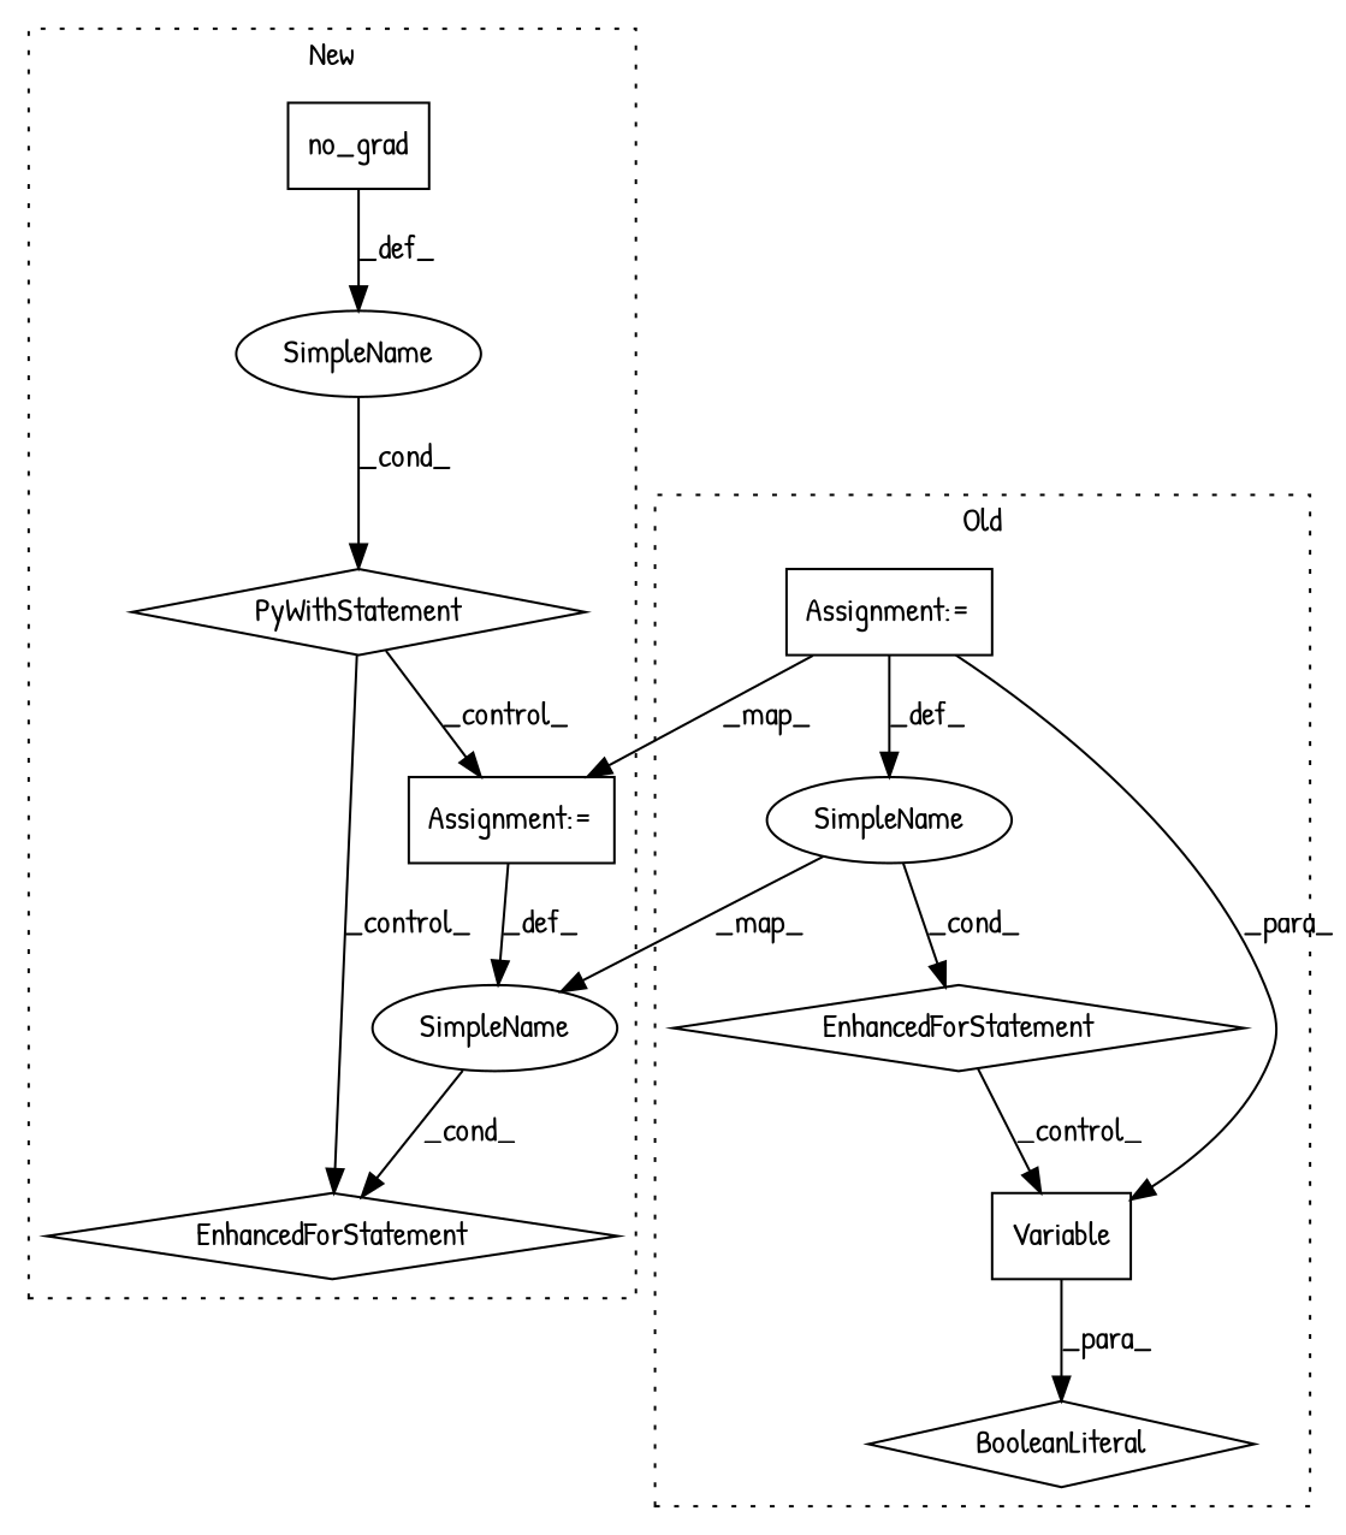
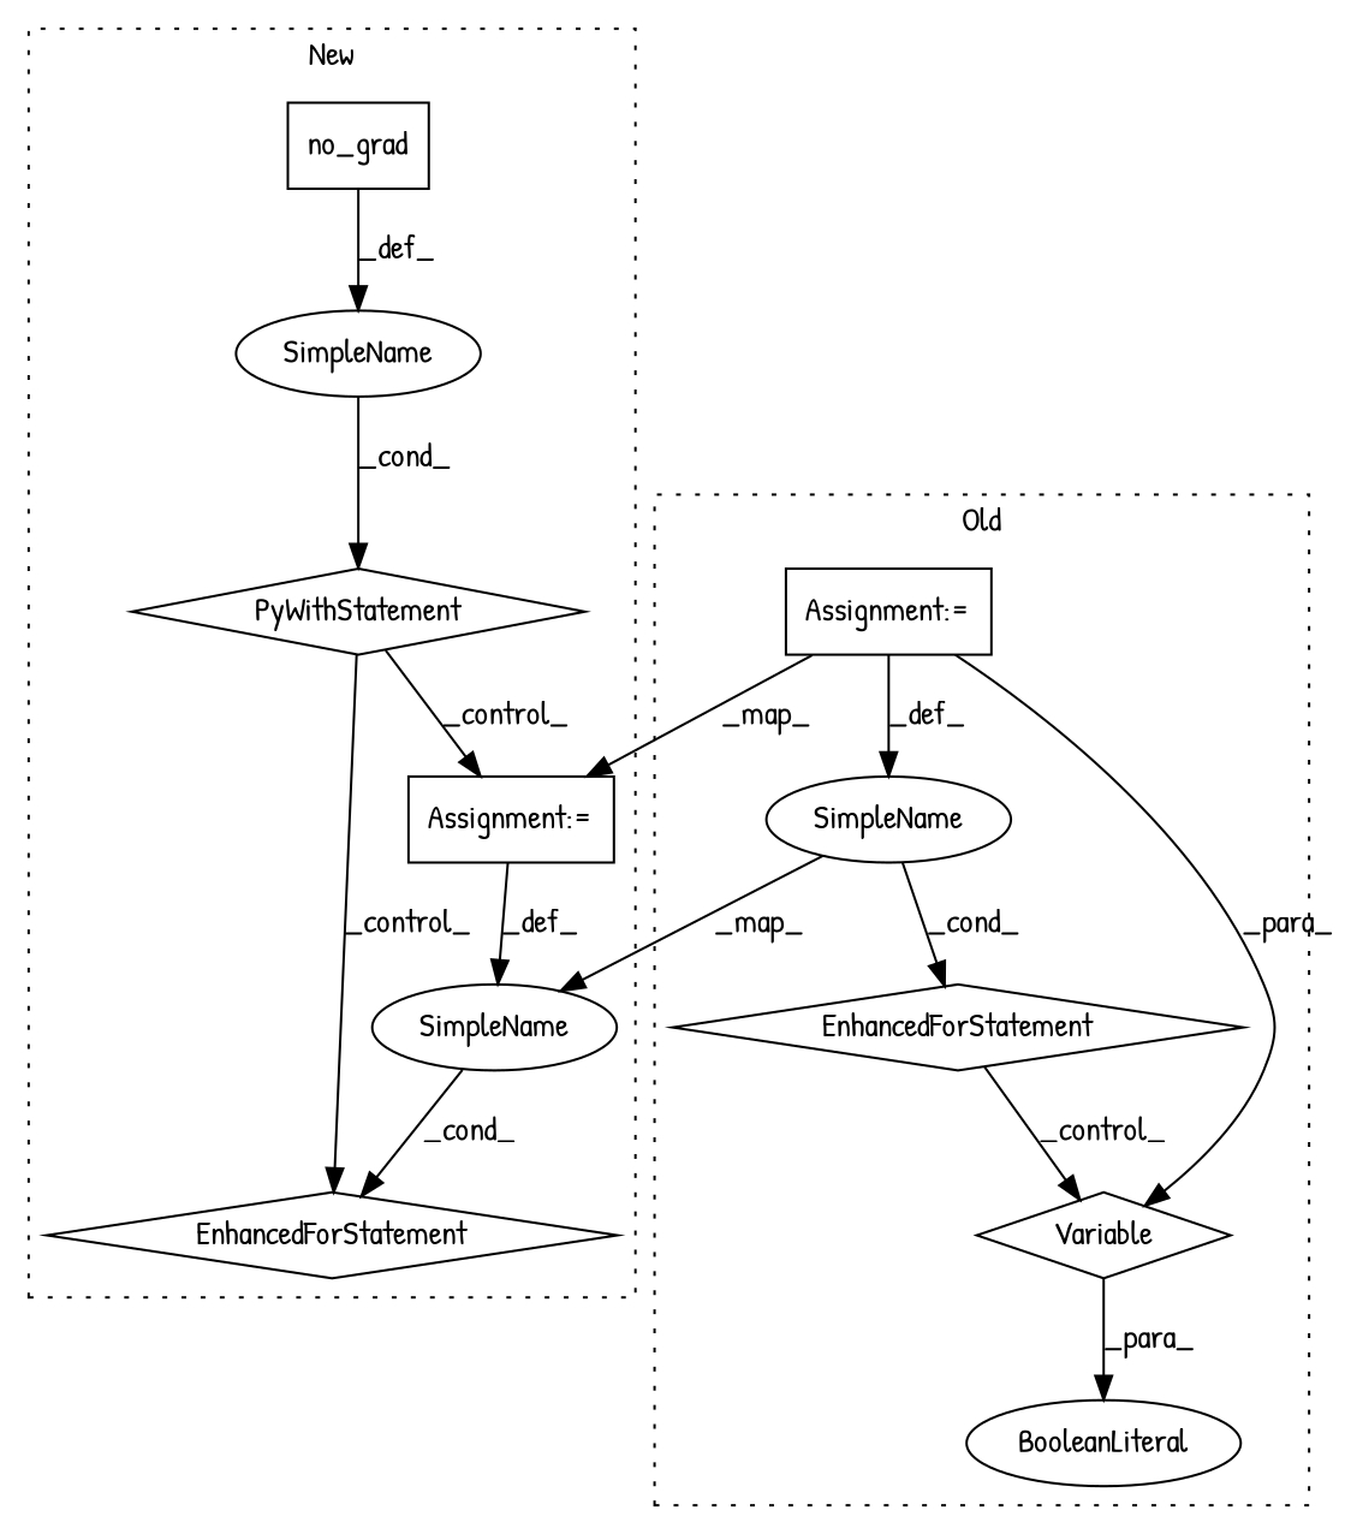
  digraph {
    fontname="Patrick Hand"
    node [a=42 fontname="Patrick Hand" l=4 s="8584,8709" shape=box]
    edge [fontname="Patrick Hand"]
    n1 [a=70 l="93,2" label=EnhancedForStatement shape=diamond]
    n2 [a=7 l="93,2" label="Assignment:="]
-   n3 [a=32 l="9,1" label=Variable s="8814,8841"]
+   n3 [a=32 l="9,1" label=Variable s="8814,8841" shape=diamond]
    n4 [label=SimpleName s=8681 shape=ellipse]
-   n5 [a=9 label=BooleanLiteral s=8837 shape=diamond]
+   n5 [a=9 label=BooleanLiteral s=8837 shape=ellipse]
    n6 [a=32 l=9 label=no_grad s=8636]
    n7 [a=104 l="10,2" label=PyWithStatement s="8620,8645" shape=diamond]
    n8 [a=7 l="102,2" label="Assignment:=" s="8655,8789"]
    n9 [a=70 l="102,2" label=EnhancedForStatement s="8655,8789" shape=diamond]
    n10 [label=SimpleName shape=ellipse l="" s=""]
    n11 [label=SimpleName s=8761 shape=ellipse]
    subgraph cluster_1 {
      label=Old
      style=dotted
      n1
      n2
      n3
      n4
      n5
    }
    subgraph cluster_2 {
      label=New
      style=dotted
      n6
      n7
      n8
      n9
      n10
      n11
    }
    n1 -> n3 [label=_control_]
    n2 -> n3 [label=_para_]
    n2 -> n4 [label=_def_]
    n2 -> n8 [label=_map_]
    n3 -> n5 [label=_para_]
    n4 -> n1 [label=_cond_]
    n4 -> n11 [label=_map_]
    n6 -> n10 [label=_def_]
    n7 -> n8 [label=_control_]
    n7 -> n9 [label=_control_]
    n8 -> n11 [label=_def_]
    n10 -> n7 [label=_cond_]
    n11 -> n9 [label=_cond_]
  }
